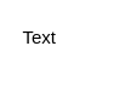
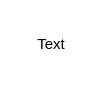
  <mxCell id="0" />
  <mxCell id="1" parent="0" />
- <mxCell id="2" value="Text" style="text;html=1;align=center;verticalAlign=middle;resizable=0;points=[];autosize=1;strokeColor=none;fillColor=none;" vertex="1" parent="1"><mxGeometry x="5" y="10" width="40" height="30" as="geometry" /></mxCell>
+ <mxCell id="2" value="Text" style="text;html=1;align=center;verticalAlign=middle;resizable=0;points=[];autosize=1;strokeColor=none;fillColor=none;" vertex="1" parent="1"><mxGeometry x="20" y="20" width="40" height="30" as="geometry" /></mxCell>
